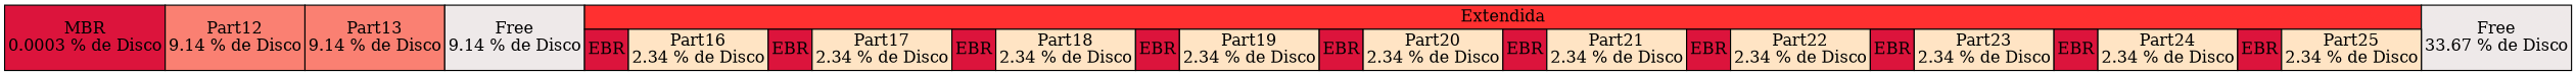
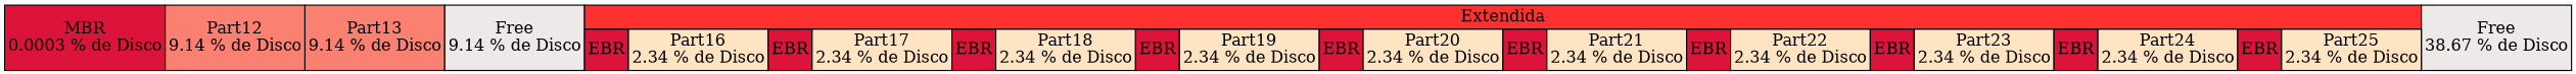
  digraph {
    nodesep=0.5
    rankdir=TB
    ranksep=2
-   n1 [label=< 		<table border="0" cellborder="1" cellspacing="0"> 			<tr> 				<td bgcolor="crimson" rowspan="2">MBR<br/>0.0003 % de Disco</td> 				<td bgcolor="salmon" rowspan="2">Part12<br/>9.14 % de Disco</td> 				<td bgcolor="salmon" rowspan="2">Part13<br/>9.14 % de Disco</td> 				<td bgcolor="snow2" rowspan="2">Free<br/>9.14 % de Disco</td> 				<td bgcolor="firebrick1" colspan="20">Extendida</td> 				<td bgcolor="snow2" rowspan="2">Free<br/>33.67 % de Disco</td> 			</tr> 			<tr> 				<td bgcolor="crimson">EBR</td> 				<td bgcolor="bisque">Part16<br/>2.34 % de Disco</td> 				<td bgcolor="crimson">EBR</td> 				<td bgcolor="bisque">Part17<br/>2.34 % de Disco</td> 				<td bgcolor="crimson">EBR</td> 				<td bgcolor="bisque">Part18<br/>2.34 % de Disco</td> 				<td bgcolor="crimson">EBR</td> 				<td bgcolor="bisque">Part19<br/>2.34 % de Disco</td> 				<td bgcolor="crimson">EBR</td> 				<td bgcolor="bisque">Part20<br/>2.34 % de Disco</td> 				<td bgcolor="crimson">EBR</td> 				<td bgcolor="bisque">Part21<br/>2.34 % de Disco</td> 				<td bgcolor="crimson">EBR</td> 				<td bgcolor="bisque">Part22<br/>2.34 % de Disco</td> 				<td bgcolor="crimson">EBR</td> 				<td bgcolor="bisque">Part23<br/>2.34 % de Disco</td> 				<td bgcolor="crimson">EBR</td> 				<td bgcolor="bisque">Part24<br/>2.34 % de Disco</td> 				<td bgcolor="crimson">EBR</td> 				<td bgcolor="bisque">Part25<br/>2.34 % de Disco</td> 			</tr> 		</table> 	> shape=plain]
+   n1 [label=< 		<table border="0" cellborder="1" cellspacing="0"> 			<tr> 				<td bgcolor="crimson" rowspan="2">MBR<br/>0.0003 % de Disco</td> 				<td bgcolor="salmon" rowspan="2">Part12<br/>9.14 % de Disco</td> 				<td bgcolor="salmon" rowspan="2">Part13<br/>9.14 % de Disco</td> 				<td bgcolor="snow2" rowspan="2">Free<br/>9.14 % de Disco</td> 				<td bgcolor="firebrick1" colspan="20">Extendida</td> 				<td bgcolor="snow2" rowspan="2">Free<br/>38.67 % de Disco</td> 			</tr> 			<tr> 				<td bgcolor="crimson">EBR</td> 				<td bgcolor="bisque">Part16<br/>2.34 % de Disco</td> 				<td bgcolor="crimson">EBR</td> 				<td bgcolor="bisque">Part17<br/>2.34 % de Disco</td> 				<td bgcolor="crimson">EBR</td> 				<td bgcolor="bisque">Part18<br/>2.34 % de Disco</td> 				<td bgcolor="crimson">EBR</td> 				<td bgcolor="bisque">Part19<br/>2.34 % de Disco</td> 				<td bgcolor="crimson">EBR</td> 				<td bgcolor="bisque">Part20<br/>2.34 % de Disco</td> 				<td bgcolor="crimson">EBR</td> 				<td bgcolor="bisque">Part21<br/>2.34 % de Disco</td> 				<td bgcolor="crimson">EBR</td> 				<td bgcolor="bisque">Part22<br/>2.34 % de Disco</td> 				<td bgcolor="crimson">EBR</td> 				<td bgcolor="bisque">Part23<br/>2.34 % de Disco</td> 				<td bgcolor="crimson">EBR</td> 				<td bgcolor="bisque">Part24<br/>2.34 % de Disco</td> 				<td bgcolor="crimson">EBR</td> 				<td bgcolor="bisque">Part25<br/>2.34 % de Disco</td> 			</tr> 		</table> 	> shape=plain]
  }
